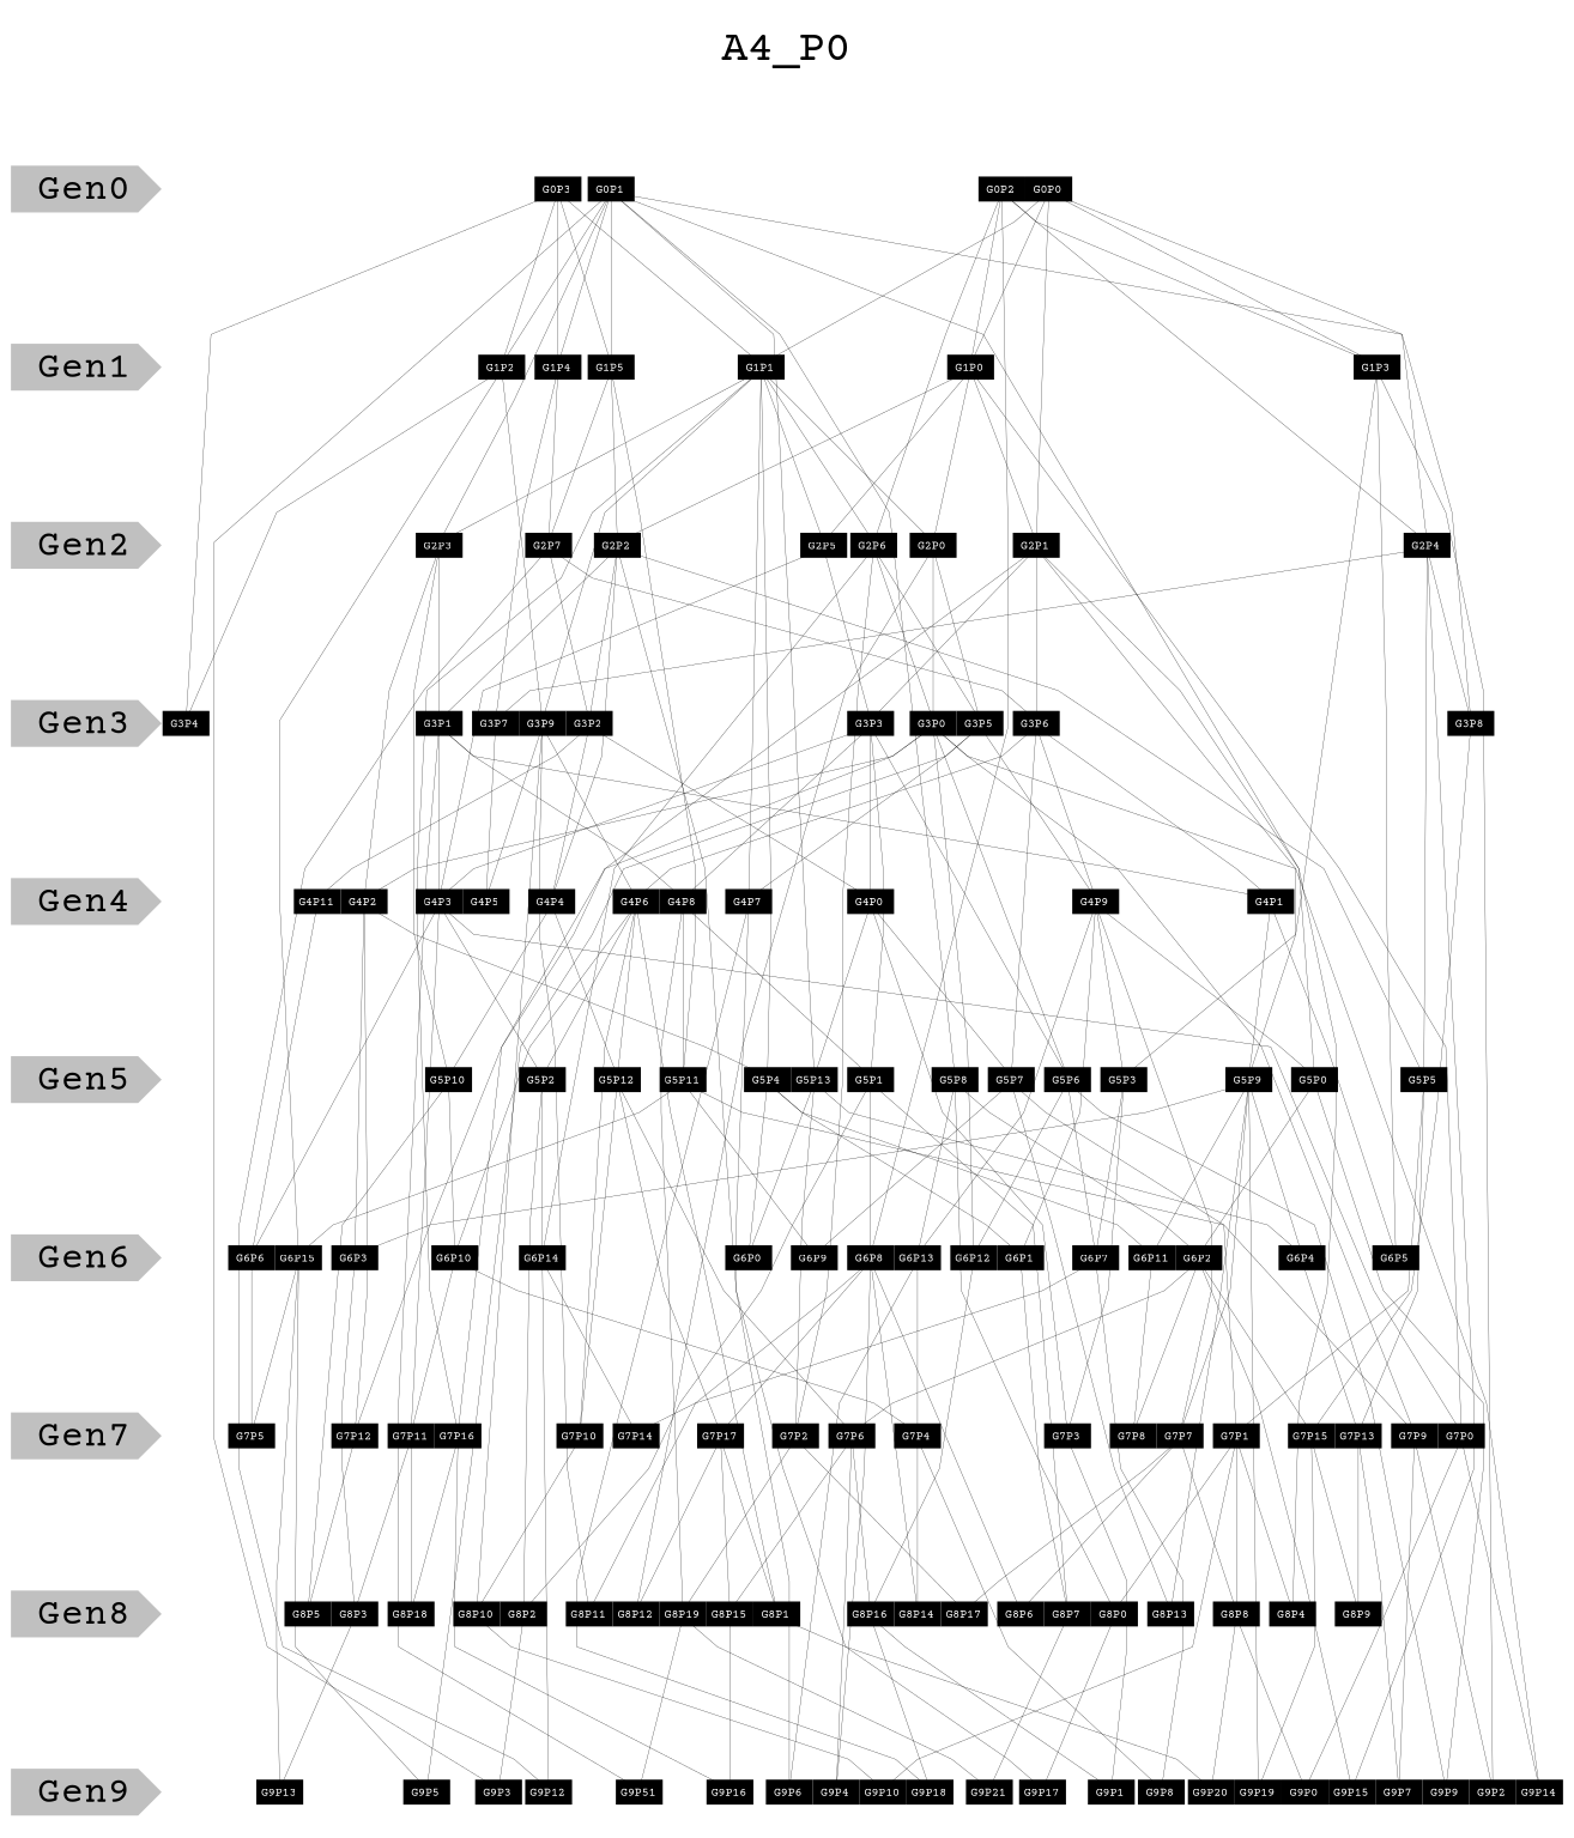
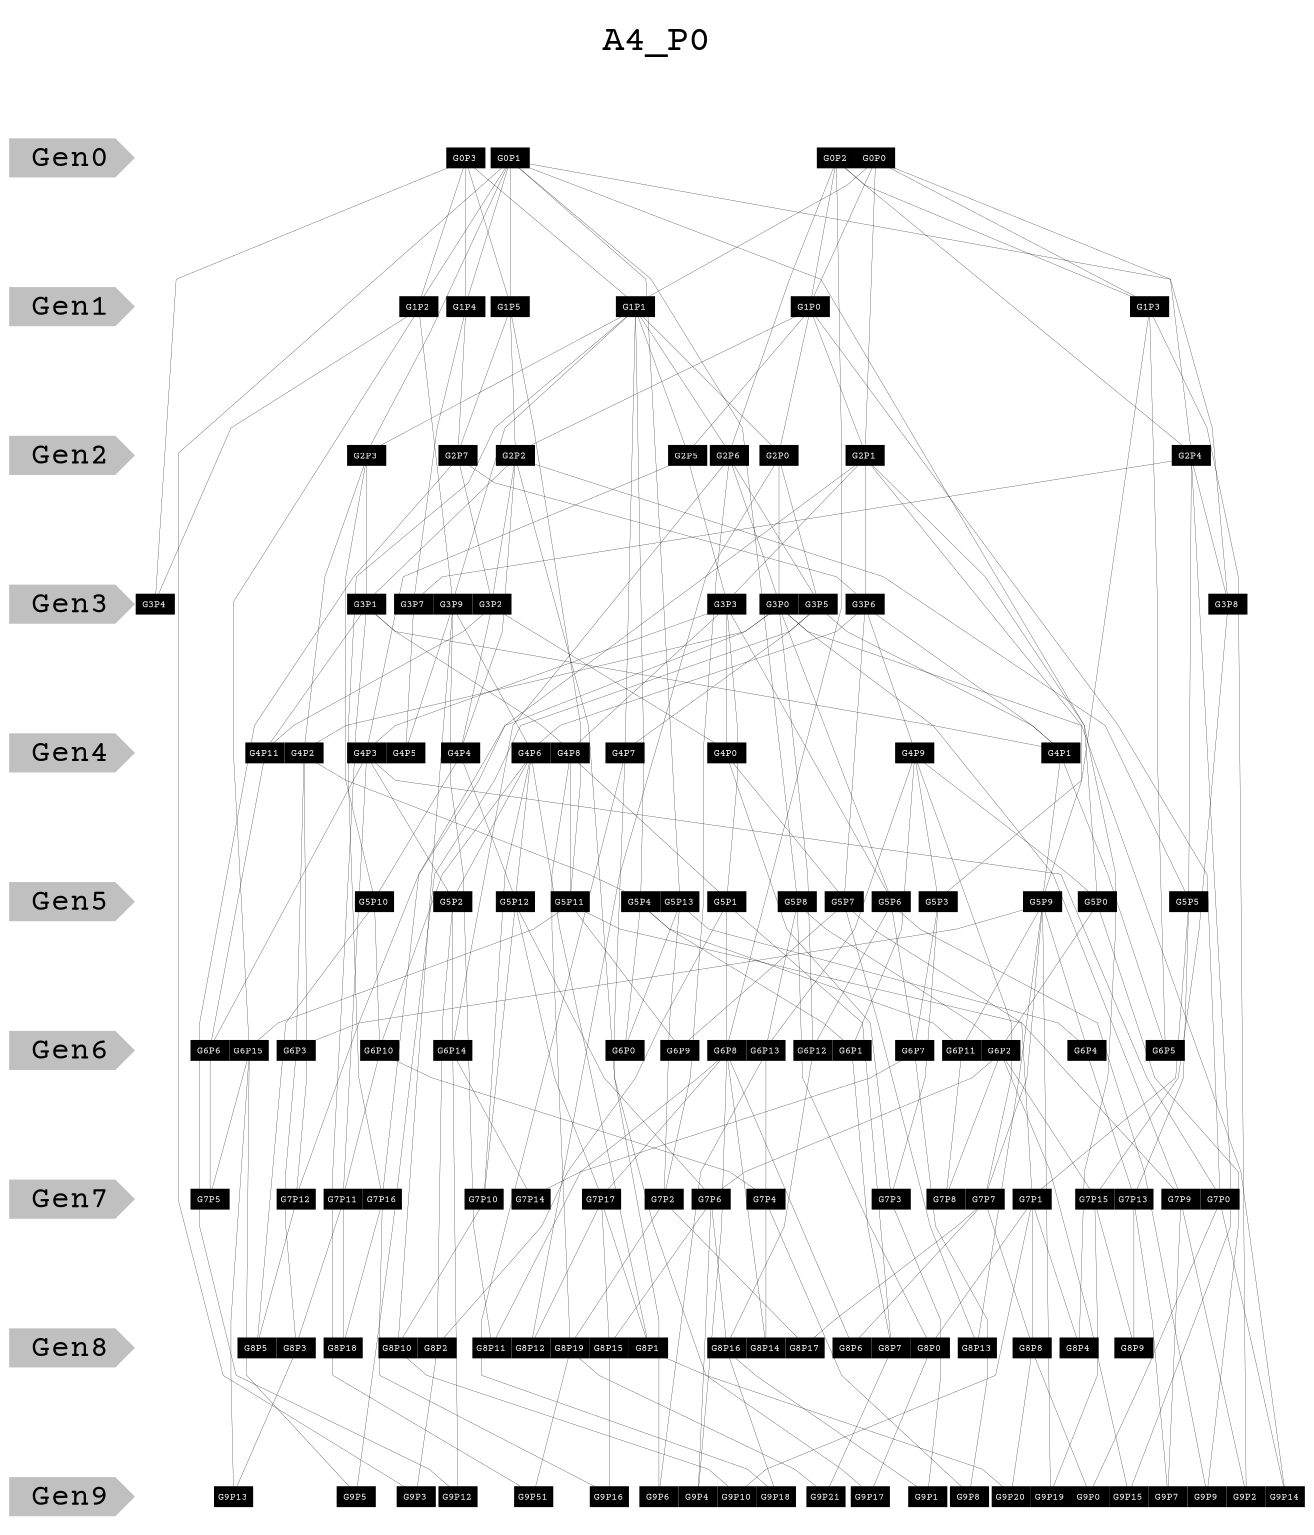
  graph {
    fontname="Courier Prime"
    label=A4_P0
    labelloc=tp
    nodesep=0.01
    rankdir=TD
    ranksep=0.5
    splines=polyline
    node [color=black fixedsize=true fontcolor=white fontname="Courier Prime" fontsize=4 shape=box style=filled]
    edge [fontname="Courier Prime" penwidth=.1]
    Gen3 [color=grey fixedsize=false fontcolor=black fontsize=12 height=.1 shape=cds width=.2]
    G3P0 [height=.1 width=.2]
    G3P1 [height=.1 width=.2]
    G3P2 [height=.1 width=.2]
    G3P3 [height=.1 width=.2]
    G3P4 [height=.1 width=.2]
    G3P5 [height=.1 width=.2]
    G3P6 [height=.1 width=.2]
    G3P7 [height=.1 width=.2]
    G3P8 [height=.1 width=.2]
    G3P9 [height=.1 width=.2]
    Gen2 [color=grey fixedsize=false fontcolor=black fontsize=12 height=.1 shape=cds width=.2]
    G2P0 [height=.1 width=.2]
    G2P1 [height=.1 width=.2]
    G2P2 [height=.1 width=.2]
    G2P3 [height=.1 width=.2]
    G2P4 [height=.1 width=.2]
    G2P5 [height=.1 width=.2]
    G2P6 [height=.1 width=.2]
    G2P7 [height=.1 width=.2]
    Gen1 [color=grey fixedsize=false fontcolor=black fontsize=12 height=.1 shape=cds width=.2]
    G1P0 [height=.1 width=.2]
    G1P1 [height=.1 width=.2]
    G1P2 [height=.1 width=.2]
    G1P3 [height=.1 width=.2]
    G1P4 [height=.1 width=.2]
    G1P5 [height=.1 width=.2]
    Gen0 [color=grey fixedsize=false fontcolor=black fontsize=12 height=.1 shape=cds width=.2]
    G0P0 [height=.1 width=.2]
    G0P1 [height=.1 width=.2]
    G0P2 [height=.1 width=.2]
    G0P3 [height=.1 width=.2]
    Gen4 [color=grey fixedsize=false fontcolor=black fontsize=12 height=.1 shape=cds width=.2]
    G4P0 [height=.1 width=.2]
    G4P1 [height=.1 width=.2]
    G4P2 [height=.1 width=.2]
    G4P3 [height=.1 width=.2]
    G4P4 [height=.1 width=.2]
    G4P5 [height=.1 width=.2]
    G4P6 [height=.1 width=.2]
    G4P7 [height=.1 width=.2]
    G4P8 [height=.1 width=.2]
    G4P9 [height=.1 width=.2]
    G4P11 [height=.1 width=.2]
    Gen5 [color=grey fixedsize=false fontcolor=black fontsize=12 height=.1 shape=cds width=.2]
    G5P0 [height=.1 width=.2]
    G5P1 [height=.1 width=.2]
    G5P2 [height=.1 width=.2]
    G5P3 [height=.1 width=.2]
    G5P4 [height=.1 width=.2]
    G5P5 [height=.1 width=.2]
    G5P6 [height=.1 width=.2]
    G5P7 [height=.1 width=.2]
    G5P8 [height=.1 width=.2]
    G5P9 [height=.1 width=.2]
    G5P10 [height=.1 width=.2]
    G5P11 [height=.1 width=.2]
    G5P12 [height=.1 width=.2]
    G5P13 [height=.1 width=.2]
    Gen6 [color=grey fixedsize=false fontcolor=black fontsize=12 height=.1 shape=cds width=.2]
    G6P0 [height=.1 width=.2]
    G6P1 [height=.1 width=.2]
    G6P2 [height=.1 width=.2]
    G6P3 [height=.1 width=.2]
    G6P4 [height=.1 width=.2]
    G6P5 [height=.1 width=.2]
    G6P6 [height=.1 width=.2]
    G6P7 [height=.1 width=.2]
    G6P8 [height=.1 width=.2]
    G6P9 [height=.1 width=.2]
    G6P10 [height=.1 width=.2]
    G6P11 [height=.1 width=.2]
    G6P12 [height=.1 width=.2]
    G6P13 [height=.1 width=.2]
    G6P14 [height=.1 width=.2]
    G6P15 [height=.1 width=.2]
    Gen7 [color=grey fixedsize=false fontcolor=black fontsize=12 height=.1 shape=cds width=.2]
    G7P0 [height=.1 width=.2]
    G7P1 [height=.1 width=.2]
    G7P2 [height=.1 width=.2]
    G7P3 [height=.1 width=.2]
    G7P4 [height=.1 width=.2]
    G7P5 [height=.1 width=.2]
    G7P6 [height=.1 width=.2]
    G7P7 [height=.1 width=.2]
    G7P8 [height=.1 width=.2]
    G7P9 [height=.1 width=.2]
    G7P10 [height=.1 width=.2]
    G7P11 [height=.1 width=.2]
    G7P12 [height=.1 width=.2]
    G7P13 [height=.1 width=.2]
    G7P14 [height=.1 width=.2]
    G7P15 [height=.1 width=.2]
    G7P16 [height=.1 width=.2]
    G7P17 [height=.1 width=.2]
    Gen8 [color=grey fixedsize=false fontcolor=black fontsize=12 height=.1 shape=cds width=.2]
    G8P0 [height=.1 width=.2]
    G8P1 [height=.1 width=.2]
    G8P2 [height=.1 width=.2]
    G8P3 [height=.1 width=.2]
    G8P4 [height=.1 width=.2]
    G8P5 [height=.1 width=.2]
    G8P6 [height=.1 width=.2]
    G8P7 [height=.1 width=.2]
    G8P8 [height=.1 width=.2]
    G8P9 [height=.1 width=.2]
    G8P10 [height=.1 width=.2]
    G8P11 [height=.1 width=.2]
    G8P12 [height=.1 width=.2]
    G8P13 [height=.1 width=.2]
    G8P14 [height=.1 width=.2]
    G8P15 [height=.1 width=.2]
    G8P16 [height=.1 width=.2]
    G8P17 [height=.1 width=.2]
    G8P18 [height=.1 width=.2]
    G8P19 [height=.1 width=.2]
    Gen9 [color=grey fixedsize=false fontcolor=black fontsize=12 height=.1 shape=cds width=.2]
    G9P0 [height=.1 width=.2]
    G9P1 [height=.1 width=.2]
    G9P2 [height=.1 width=.2]
    G9P3 [height=.1 width=.2]
    G9P4 [height=.1 width=.2]
    G9P5 [height=.1 width=.2]
    G9P6 [height=.1 width=.2]
    G9P7 [height=.1 width=.2]
    G9P8 [height=.1 width=.2]
    G9P9 [height=.1 width=.2]
    G9P10 [height=.1 width=.2]
    n129 [height=.1 label=G9P51 width=.2]
    G9P12 [height=.1 width=.2]
    G9P13 [height=.1 width=.2]
    G9P14 [height=.1 width=.2]
    G9P15 [height=.1 width=.2]
    G9P16 [height=.1 width=.2]
    G9P17 [height=.1 width=.2]
    G9P18 [height=.1 width=.2]
    G9P19 [height=.1 width=.2]
    G9P20 [height=.1 width=.2]
    G9P21 [height=.1 width=.2]
    subgraph sub_1 {
      rank=same
      Gen3
      G3P0
      G3P1
      G3P2
      G3P3
      G3P4
      G3P5
      G3P6
      G3P7
      G3P8
      G3P9
    }
    subgraph sub_2 {
      rank=same
      Gen2
      G2P0
      G2P1
      G2P2
      G2P3
      G2P4
      G2P5
      G2P6
      G2P7
    }
    subgraph sub_3 {
      rank=same
      Gen1
      G1P0
      G1P1
      G1P2
      G1P3
      G1P4
      G1P5
    }
    subgraph sub_4 {
      rank=same
      Gen0
      G0P0
      G0P1
      G0P2
      G0P3
    }
    subgraph sub_5 {
      rank=same
      Gen4
      G4P0
      G4P1
      G4P2
      G4P3
      G4P4
      G4P5
      G4P6
      G4P7
      G4P8
      G4P9
      G4P11
    }
    subgraph sub_6 {
      rank=same
      Gen5
      G5P0
      G5P1
      G5P2
      G5P3
      G5P4
      G5P5
      G5P6
      G5P7
      G5P8
      G5P9
      G5P10
      G5P11
      G5P12
      G5P13
    }
    subgraph sub_7 {
      rank=same
      Gen6
      G6P0
      G6P1
      G6P2
      G6P3
      G6P4
      G6P5
      G6P6
      G6P7
      G6P8
      G6P9
      G6P10
      G6P11
      G6P12
      G6P13
      G6P14
      G6P15
    }
    subgraph sub_8 {
      rank=same
      Gen7
      G7P0
      G7P1
      G7P2
      G7P3
      G7P4
      G7P5
      G7P6
      G7P7
      G7P8
      G7P9
      G7P10
      G7P11
      G7P12
      G7P13
      G7P14
      G7P15
      G7P16
      G7P17
    }
    subgraph sub_9 {
      rank=same
      Gen8
      G8P0
      G8P1
      G8P2
      G8P3
      G8P4
      G8P5
      G8P6
      G8P7
      G8P8
      G8P9
      G8P10
      G8P11
      G8P12
      G8P13
      G8P14
      G8P15
      G8P16
      G8P17
      G8P18
      G8P19
    }
    subgraph sub_10 {
      rank=same
      Gen9
      G9P0
      G9P1
      G9P2
      G9P3
      G9P4
      G9P5
      G9P6
      G9P7
      G9P8
      G9P9
      G9P10
      n129
      G9P12
      G9P13
      G9P14
      G9P15
      G9P16
      G9P17
      G9P18
      G9P19
      G9P20
      G9P21
    }
    subgraph sub_11 {
      Gen3
      Gen2
      Gen1
      Gen0
      Gen4
      Gen5
      Gen6
      Gen7
      Gen8
      Gen9
    }
    Gen3 -- Gen4 [style=invis]
    G3P0 -- G4P2
    G3P0 -- G5P6
    G3P0 -- G6P12
    G3P0 -- G7P9
    G3P0 -- G7P12
    G3P0 -- G9P14
    G3P1 -- G4P1
    G3P1 -- G4P8
-   G3P1 -- G4P3
+   G3P1 -- G4P11
    G3P1 -- n129
    G3P2 -- G4P0
    G3P2 -- G4P4
    G3P2 -- G4P11
    G3P3 -- G4P0
    G3P3 -- G4P3
    G3P3 -- G4P8
    G3P3 -- G5P1
    G3P3 -- G5P6
    G3P5 -- G4P7
-   G3P5 -- G4P9
+   G3P5 -- G4P1
    G3P5 -- G9P5
    G3P6 -- G4P1
    G3P6 -- G4P6
    G3P6 -- G4P9
    G3P6 -- G5P7
    G3P7 -- G4P5
    G3P8 -- G7P15
    G3P9 -- G4P5
    G3P9 -- G4P6
    G3P9 -- G8P10
    G3P9 -- G8P11
    Gen2 -- Gen3 [style=invis]
    G2P0 -- G3P0
    G2P0 -- G3P5
    G2P0 -- G8P12
    G2P1 -- G3P3
    G2P1 -- G3P6
    G2P1 -- G5P9
    G2P1 -- G7P16
    G2P1 -- G8P4
    G2P2 -- G3P1
    G2P2 -- G3P2
    G2P2 -- G4P4
    G2P2 -- G5P5
    G2P2 -- G9P6
    G2P3 -- G3P1
    G2P3 -- G4P2
    G2P3 -- G5P10
    G2P4 -- G3P7
    G2P4 -- G3P8
    G2P4 -- G5P5
    G2P4 -- G9P15
    G2P5 -- G3P3
    G2P5 -- G4P3
    G2P6 -- G3P0
    G2P6 -- G3P5
    G2P6 -- G6P14
    G2P6 -- G7P2
    G2P7 -- G3P2
    G2P7 -- G3P6
    G2P7 -- G9P12
    Gen1 -- Gen2 [style=invis]
    G1P0 -- G2P0
    G1P0 -- G2P1
    G1P0 -- G2P2
    G1P0 -- G2P5
    G1P0 -- G7P0
    G1P1 -- G3P9
    G1P1 -- G2P0
    G1P1 -- G2P3
    G1P1 -- G2P5
    G1P1 -- G2P6
    G1P1 -- G4P7
    G1P1 -- G5P4
    G1P1 -- G7P16
    G1P2 -- G3P4
    G1P2 -- G3P9
    G1P2 -- G6P15
    G1P3 -- G5P3
    G1P3 -- G6P5
    G1P3 -- G9P2
    G1P4 -- G3P7
    G1P4 -- G2P7
    G1P5 -- G2P2
    G1P5 -- G2P7
    G1P5 -- G5P11
    Gen0 -- Gen1 [style=invis]
    G0P0 -- G2P1
    G0P0 -- G2P4
    G0P0 -- G1P0
    G0P0 -- G1P1
    G0P0 -- G1P3
    G0P1 -- G3P8
    G0P1 -- G2P3
    G0P1 -- G1P2
    G0P1 -- G1P4
    G0P1 -- G1P5
    G0P1 -- G5P0
    G0P1 -- G5P8
    G0P1 -- G5P13
    G0P1 -- G9P3
    G0P2 -- G2P4
    G0P2 -- G2P6
    G0P2 -- G1P0
    G0P2 -- G1P3
    G0P2 -- G6P8
    G0P3 -- G3P4
    G0P3 -- G1P1
    G0P3 -- G1P2
    G0P3 -- G1P4
    G0P3 -- G1P5
    Gen4 -- Gen5 [style=invis]
    G4P0 -- G5P7
-   G4P0 -- G5P13
    G4P0 -- G7P3
    G4P1 -- G5P9
    G4P1 -- G6P5
    G4P2 -- G5P4
    G4P2 -- G6P3
    G4P2 -- G7P12
    G4P3 -- G5P2
    G4P3 -- G6P6
    G4P3 -- G7P0
    G4P3 -- G7P11
    G4P4 -- G5P10
    G4P4 -- G5P12
    G4P6 -- G5P2
    G4P6 -- G5P12
    G4P6 -- G6P10
    G4P6 -- G7P10
    G4P6 -- G8P1
    G4P7 -- G9P17
    G4P7 -- G9P18
    G4P8 -- G5P1
    G4P8 -- G5P11
    G4P8 -- G8P19
    G4P9 -- G5P0
    G4P9 -- G5P3
    G4P9 -- G6P1
    G4P9 -- G6P13
    G4P9 -- G7P7
    G4P11 -- G6P6
    Gen5 -- Gen6 [style=invis]
    G5P0 -- G6P2
    G5P0 -- G9P9
    G5P1 -- G6P8
    G5P1 -- G8P2
    G5P1 -- G8P7
    G5P2 -- G6P14
    G5P2 -- G8P2
    G5P3 -- G6P7
    G5P3 -- G7P3
    G5P4 -- G6P0
    G5P4 -- G6P1
    G5P4 -- G6P11
    G5P5 -- G7P1
    G5P5 -- G7P13
    G5P6 -- G6P7
    G5P6 -- G6P12
    G5P6 -- G9P9
    G5P7 -- G6P9
    G5P7 -- G7P1
    G5P7 -- G8P13
    G5P8 -- G6P2
    G5P8 -- G6P13
    G5P8 -- G8P0
    G5P9 -- G6P3
    G5P9 -- G6P4
    G5P9 -- G6P11
    G5P9 -- G7P7
    G5P9 -- G8P13
    G5P9 -- G9P19
    G5P10 -- G6P10
    G5P10 -- G8P5
    G5P11 -- G6P9
    G5P11 -- G6P15
    G5P11 -- G7P9
    G5P12 -- G7P6
    G5P12 -- G7P10
    G5P12 -- G7P17
    G5P13 -- G6P0
    G5P13 -- G6P4
    G5P13 -- G7P2
    Gen6 -- Gen7 [style=invis]
    G6P1 -- G8P7
    G6P2 -- G7P6
    G6P2 -- G7P8
    G6P2 -- G7P15
    G6P2 -- G9P15
    G6P3 -- G8P3
    G6P4 -- G7P13
    G6P6 -- G7P5
    G6P7 -- G7P14
    G6P7 -- G9P8
    G6P8 -- G7P17
    G6P8 -- G8P6
    G6P8 -- G8P11
    G6P8 -- G8P14
    G6P8 -- G9P4
    G6P10 -- G7P4
    G6P10 -- G7P11
    G6P11 -- G7P8
    G6P12 -- G8P16
    G6P13 -- G7P4
    G6P13 -- G9P6
    G6P14 -- G7P14
    G6P14 -- G9P12
    G6P15 -- G7P5
    G6P15 -- G9P5
    G6P15 -- G9P13
    Gen7 -- Gen8 [style=invis]
    G7P0 -- G9P0
    G7P0 -- G9P14
    G7P1 -- G8P0
    G7P1 -- G8P4
    G7P1 -- G8P8
    G7P1 -- G9P10
    G7P2 -- G8P17
    G7P2 -- G8P19
    G7P3 -- G9P1
    G7P4 -- G8P14
    G7P4 -- G9P8
    G7P6 -- G8P15
    G7P6 -- G8P16
    G7P6 -- G9P4
    G7P7 -- G8P6
    G7P7 -- G8P8
    G7P7 -- G8P17
    G7P9 -- G9P2
    G7P9 -- G9P7
    G7P10 -- G8P10
    G7P11 -- G8P3
    G7P11 -- G8P18
    G7P12 -- G8P5
    G7P13 -- G8P9
    G7P13 -- G9P7
    G7P15 -- G8P9
    G7P15 -- G9P19
    G7P16 -- G8P18
    G7P16 -- G9P16
    G7P17 -- G8P1
    G7P17 -- G8P12
    G7P17 -- G8P15
    Gen8 -- Gen9 [style=invis]
    G8P0 -- G9P17
    G8P1 -- G9P20
    G8P2 -- G9P3
    G8P3 -- G9P13
    G8P7 -- G9P21
    G8P8 -- G9P0
    G8P8 -- G9P20
    G8P10 -- G9P10
    G8P15 -- G9P16
    G8P16 -- G9P1
    G8P16 -- G9P18
    G8P19 -- n129
    G8P19 -- G9P21
  }
